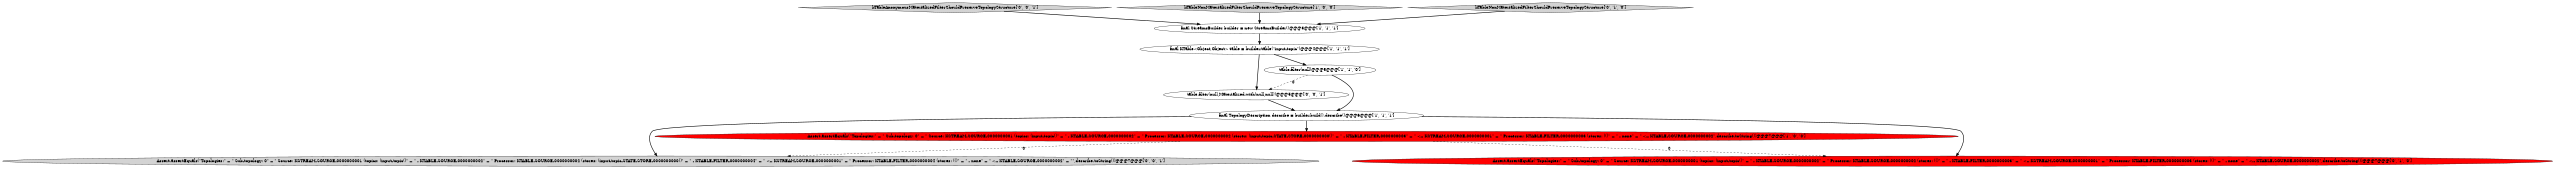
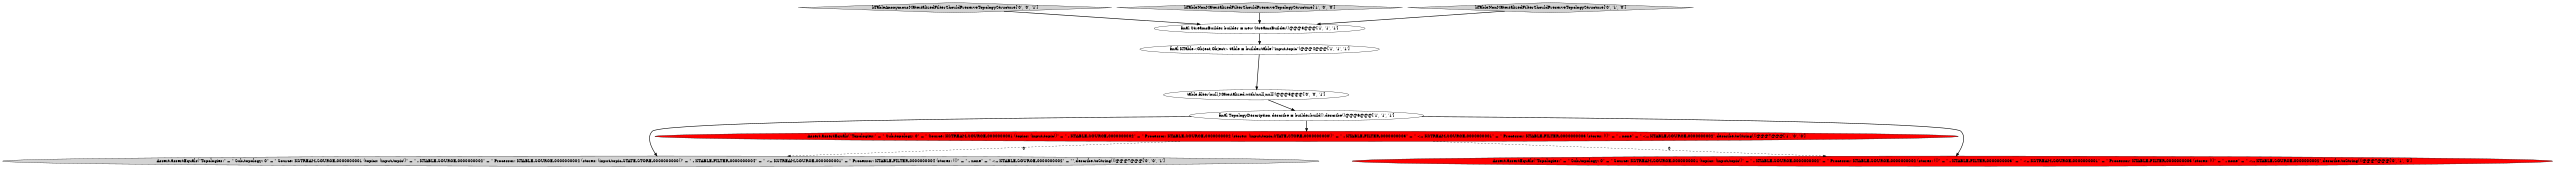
  digraph {
    node [fillcolor=white shape=ellipse style=filled]
    edge [style=bold]
    n1 [label="final TopologyDescription describe = builder.build().describe()@@@6@@@['1', '1', '1']"]
    n2 [fillcolor=lightgray label="Assert.assertEquals(\"Topologies:\" + \" Sub-topology: 0\" + \" Source: KSTREAM-SOURCE-0000000001 (topics: (input-topic()\" + \" - KTABLE-SOURCE-0000000002\" + \" Processor: KTABLE-SOURCE-0000000002 (stores: (input-topic-STATE-STORE-0000000000()\" + \" - KTABLE-FILTER-0000000004\" + \" <-- KSTREAM-SOURCE-0000000001\" + \" Processor: KTABLE-FILTER-0000000004 (stores: (()\" + \" - none\" + \" <-- KTABLE-SOURCE-0000000002\" + \"\",describe.toString())@@@7@@@['0', '0', '1']"]
    n3 [fillcolor=red label="Assert.assertEquals(\"Topologies:\" + \" Sub-topology: 0\" + \" Source: KSTREAM-SOURCE-0000000001 (topics: (input-topic()\" + \" - KTABLE-SOURCE-0000000002\" + \" Processor: KTABLE-SOURCE-0000000002 (stores: (()\" + \" - KTABLE-FILTER-0000000003\" + \" <-- KSTREAM-SOURCE-0000000001\" + \" Processor: KTABLE-FILTER-0000000003 (stores: (()\" + \" - none\" + \" <-- KTABLE-SOURCE-0000000002\",describe.toString())@@@7@@@['0', '1', '0']"]
    n4 [fillcolor=red label="Assert.assertEquals(\"Topologies:\" + \" Sub-topology: 0\" + \" Source: KSTREAM-SOURCE-0000000001 (topics: (input-topic()\" + \" - KTABLE-SOURCE-0000000002\" + \" Processor: KTABLE-SOURCE-0000000002 (stores: (input-topic-STATE-STORE-0000000000()\" + \" - KTABLE-FILTER-0000000003\" + \" <-- KSTREAM-SOURCE-0000000001\" + \" Processor: KTABLE-FILTER-0000000003 (stores: (()\" + \" - none\" + \" <-- KTABLE-SOURCE-0000000002\",describe.toString())@@@7@@@['1', '0', '0']"]
    n5 [fillcolor=lightgray label="kTableAnonymousMaterializedFilterShouldPreserveTopologyStructure['0', '0', '1']" shape=diamond]
    n6 [label="final StreamsBuilder builder = new StreamsBuilder()@@@3@@@['1', '1', '1']"]
    n7 [fillcolor=lightgray label="kTableNonMaterializedFilterShouldPreserveTopologyStructure['1', '0', '0']" shape=diamond]
    n8 [label="final KTable<Object,Object> table = builder.table(\"input-topic\")@@@4@@@['1', '1', '1']"]
    n9 [label="table.filter(null,Materialized.with(null,null))@@@5@@@['0', '0', '1']"]
-   n10 [label="table.filter(null)@@@5@@@['1', '1', '0']"]
    n11 [fillcolor=lightgray label="kTableNonMaterializedFilterShouldPreserveTopologyStructure['0', '1', '0']" shape=diamond]
    n1 -> n2
    n1 -> n3
    n1 -> n4
    n4 -> n2 [label=0 style=dashed]
    n4 -> n3 [label=0 style=dashed]
    n5 -> n6
    n6 -> n8
    n7 -> n6
    n8 -> n9
-   n8 -> n10
    n9 -> n1
-   n10 -> n1
-   n10 -> n9 [label=0 style=dashed]
    n11 -> n6
  }
